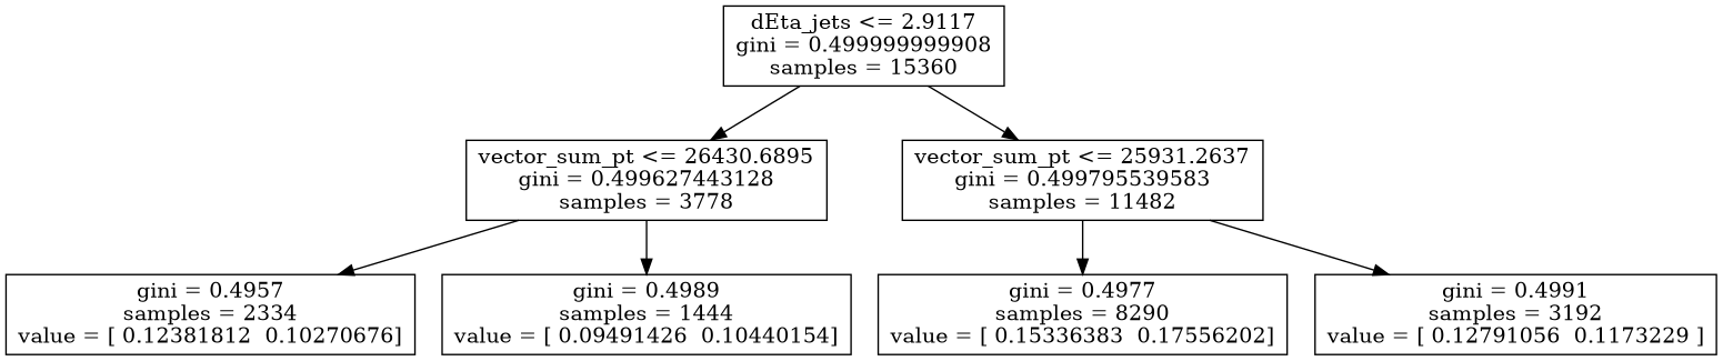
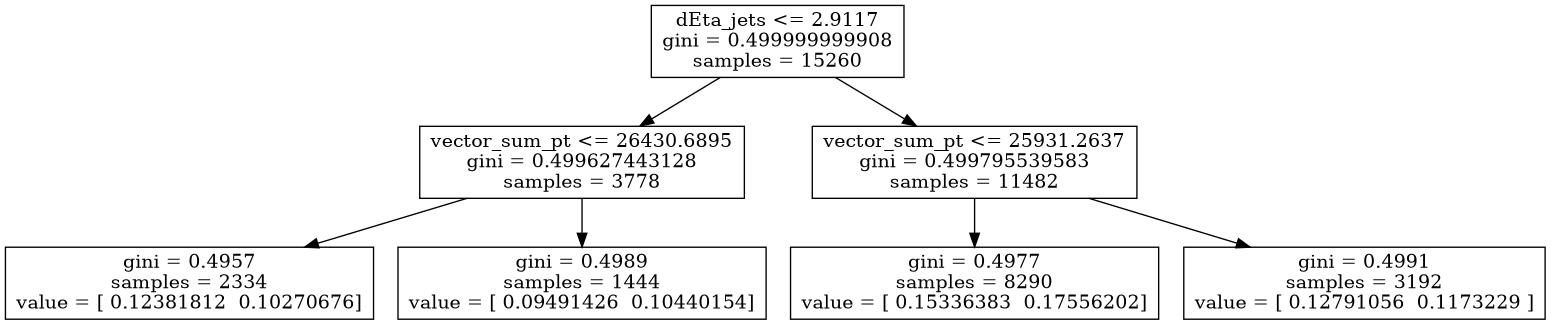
  digraph {
    node [shape=box]
-   n1 [label="dEta_jets <= 2.9117\ngini = 0.499999999908\nsamples = 15360"]
+   n1 [label="dEta_jets <= 2.9117\ngini = 0.499999999908\nsamples = 15260"]
    n2 [label="vector_sum_pt <= 26430.6895\ngini = 0.499627443128\nsamples = 3778"]
    n3 [label="vector_sum_pt <= 25931.2637\ngini = 0.499795539583\nsamples = 11482"]
    n4 [label="gini = 0.4957\nsamples = 2334\nvalue = [ 0.12381812  0.10270676]"]
    n5 [label="gini = 0.4989\nsamples = 1444\nvalue = [ 0.09491426  0.10440154]"]
    n6 [label="gini = 0.4977\nsamples = 8290\nvalue = [ 0.15336383  0.17556202]"]
    n7 [label="gini = 0.4991\nsamples = 3192\nvalue = [ 0.12791056  0.1173229 ]"]
    n1 -> n2
    n1 -> n3
    n2 -> n4
    n2 -> n5
    n3 -> n6
    n3 -> n7
  }
